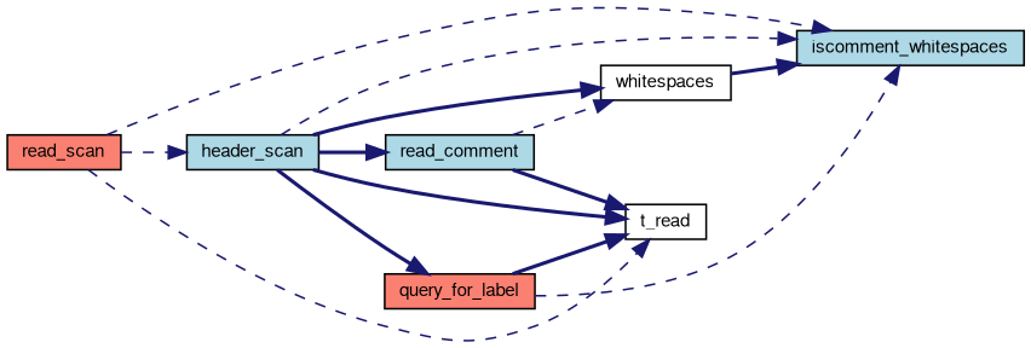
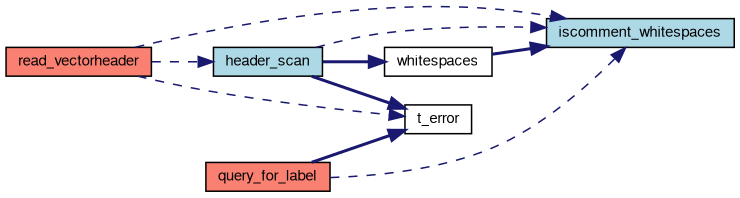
  digraph {
    rankdir=LR
    node [color=black fillcolor=lightblue fontname=FreeSans fontsize=10 shape=record style=filled]
    edge [color=midnightblue fontname=FreeSans fontsize=10 labelfontname=FreeSans labelfontsize=10 style=bold]
-   n1 [fillcolor=salmon fontcolor=black height=0.2 label=read_scan width=0.4]
+   n1 [fillcolor=salmon fontcolor=black height=0.2 label=read_vectorheader width=0.4]
    n2 [height=0.2 label=header_scan width=0.4]
    n3 [height=0.2 label=iscomment_whitespaces width=0.4]
-   n4 [fillcolor=white height=0.2 label=t_read width=0.4]
+   n4 [fillcolor=white height=0.2 label=t_error width=0.4]
    n5 [fillcolor=white height=0.2 label=whitespaces width=0.4]
    n6 [fillcolor=salmon height=0.2 label=query_for_label width=0.4]
-   n7 [height=0.2 label=read_comment width=0.4]
    n1 -> n2 [style=dashed]
    n1 -> n3 [style=dashed]
    n1 -> n4 [style=dashed]
    n2 -> n3 [style=dashed]
    n2 -> n4
    n2 -> n5
-   n2 -> n6
-   n2 -> n7
    n5 -> n3
    n6 -> n3 [style=dashed]
    n6 -> n4
-   n7 -> n4
-   n7 -> n5 [style=dashed]
  }
